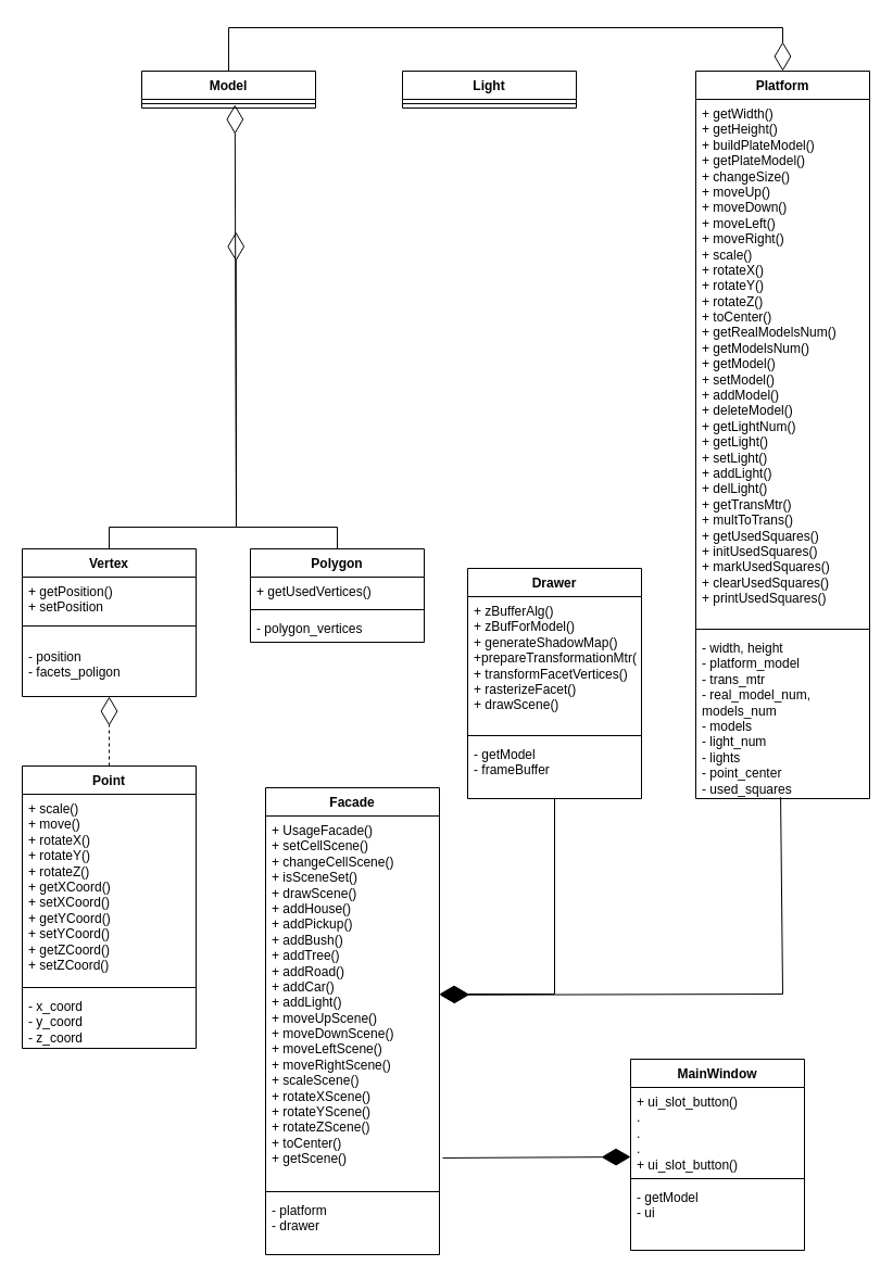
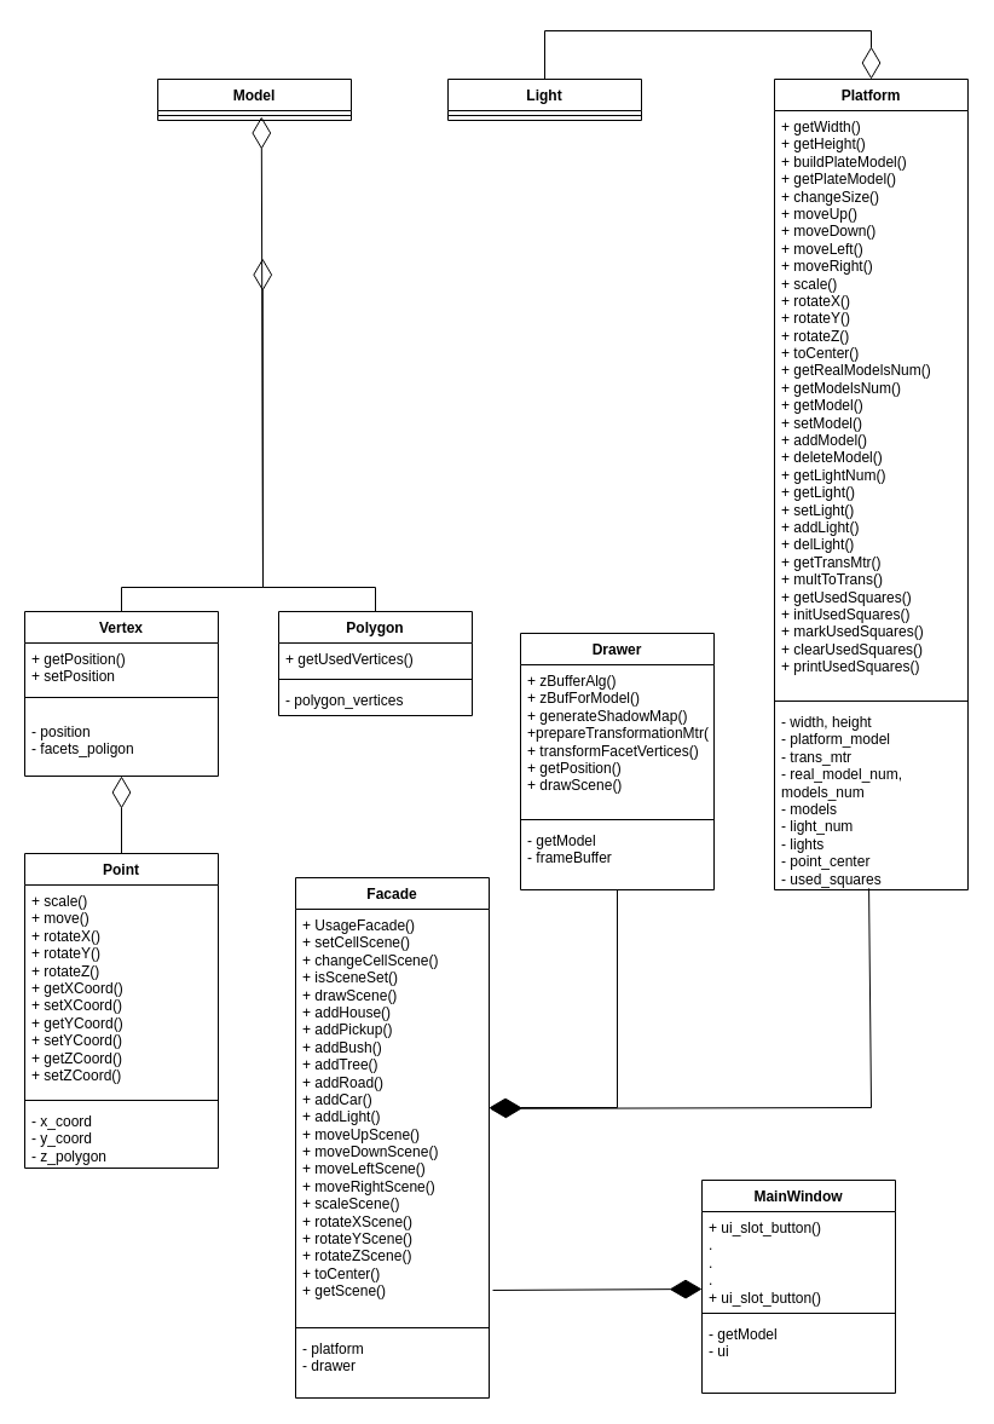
  <mxCell id="0" />
  <mxCell id="1" parent="0" />
  <mxCell id="2" value="Vertex" style="swimlane;align=center;verticalAlign=top;childLayout=stackLayout;horizontal=1;startSize=26;horizontalStack=0;resizeParent=1;resizeParentMax=0;resizeLast=0;collapsible=1;marginBottom=0;whiteSpace=wrap;html=1;" parent="1" vertex="1"><mxGeometry x="20" y="500" width="160" height="136" as="geometry" /></mxCell>
  <mxCell id="3" value="+ getPosition()&#10;+ setPosition" style="text;strokeColor=none;fillColor=none;align=left;verticalAlign=top;spacingLeft=4;spacingRight=4;overflow=hidden;rotatable=0;points=[[0,0.5],[1,0.5]];portConstraint=eastwest;whiteSpace=wrap;html=1;" parent="2" vertex="1"><mxGeometry y="26" width="160" height="30" as="geometry" /></mxCell>
  <mxCell id="4" value="" style="line;strokeWidth=1;fillColor=none;align=left;verticalAlign=middle;spacingTop=-1;spacingLeft=3;spacingRight=3;rotatable=0;labelPosition=right;points=[];portConstraint=eastwest;strokeColor=inherit;" parent="2" vertex="1"><mxGeometry y="56" width="160" height="30" as="geometry" /></mxCell>
  <mxCell id="5" value="- position&#10;- facets_poligon" style="text;strokeColor=none;fillColor=none;align=left;verticalAlign=top;spacingLeft=4;spacingRight=4;overflow=hidden;rotatable=0;points=[[0,0.5],[1,0.5]];portConstraint=eastwest;whiteSpace=wrap;html=1;" parent="2" vertex="1"><mxGeometry y="86" width="160" height="50" as="geometry" /></mxCell>
  <mxCell id="6" value="Polygon" style="swimlane;align=center;verticalAlign=top;childLayout=stackLayout;horizontal=1;startSize=26;horizontalStack=0;resizeParent=1;resizeParentMax=0;resizeLast=0;collapsible=1;marginBottom=0;whiteSpace=wrap;html=1;" parent="1" vertex="1"><mxGeometry x="230" y="500" width="160" height="86" as="geometry" /></mxCell>
  <mxCell id="7" value="+ getUsedVertices()&#10;&#10;" style="text;strokeColor=none;fillColor=none;align=left;verticalAlign=top;spacingLeft=4;spacingRight=4;overflow=hidden;rotatable=0;points=[[0,0.5],[1,0.5]];portConstraint=eastwest;whiteSpace=wrap;html=1;" parent="6" vertex="1"><mxGeometry y="26" width="160" height="26" as="geometry" /></mxCell>
  <mxCell id="8" value="" style="line;strokeWidth=1;fillColor=none;align=left;verticalAlign=middle;spacingTop=-1;spacingLeft=3;spacingRight=3;rotatable=0;labelPosition=right;points=[];portConstraint=eastwest;strokeColor=inherit;" parent="6" vertex="1"><mxGeometry y="52" width="160" height="8" as="geometry" /></mxCell>
  <mxCell id="9" value="- polygon_vertices&#10;&#10;" style="text;strokeColor=none;fillColor=none;align=left;verticalAlign=top;spacingLeft=4;spacingRight=4;overflow=hidden;rotatable=0;points=[[0,0.5],[1,0.5]];portConstraint=eastwest;whiteSpace=wrap;html=1;" parent="6" vertex="1"><mxGeometry y="60" width="160" height="26" as="geometry" /></mxCell>
  <mxCell id="10" value="Model&#10;" style="swimlane;align=center;verticalAlign=top;childLayout=stackLayout;horizontal=1;startSize=26;horizontalStack=0;resizeParent=1;resizeParentMax=0;resizeLast=0;collapsible=1;marginBottom=0;whiteSpace=wrap;html=1;" parent="1" vertex="1"><mxGeometry x="130" y="60" width="160" height="34" as="geometry" /></mxCell>
  <mxCell id="11" value="" style="line;strokeWidth=1;fillColor=none;align=left;verticalAlign=middle;spacingTop=-1;spacingLeft=3;spacingRight=3;rotatable=0;labelPosition=right;points=[];portConstraint=eastwest;strokeColor=inherit;" parent="10" vertex="1"><mxGeometry y="26" width="160" height="8" as="geometry" /></mxCell>
  <mxCell id="12" value="" style="endArrow=diamondThin;endFill=0;endSize=24;html=1;rounded=0;entryX=0.542;entryY=1.019;entryDx=0;entryDy=0;entryPerimeter=0;exitX=0.5;exitY=0;exitDx=0;exitDy=0;" parent="1" source="2" edge="1"><mxGeometry width="160" relative="1" as="geometry"><mxPoint x="90" y="480" as="sourcePoint" /><mxPoint x="216.72" y="208.128" as="targetPoint" /><Array as="points"><mxPoint x="100" y="480" /><mxPoint x="217" y="480" /></Array></mxGeometry></mxCell>
  <mxCell id="13" value="" style="endArrow=diamondThin;endFill=0;endSize=24;html=1;rounded=0;exitX=0.5;exitY=0;exitDx=0;exitDy=0;entryX=0.536;entryY=0.625;entryDx=0;entryDy=0;entryPerimeter=0;" parent="1" source="6" target="11" edge="1"><mxGeometry width="160" relative="1" as="geometry"><mxPoint x="60" y="430" as="sourcePoint" /><mxPoint x="216.72" y="207.232" as="targetPoint" /><Array as="points"><mxPoint x="310" y="480" /><mxPoint x="217" y="480" /></Array></mxGeometry></mxCell>
  <mxCell id="14" value="Point" style="swimlane;align=center;verticalAlign=top;childLayout=stackLayout;horizontal=1;startSize=26;horizontalStack=0;resizeParent=1;resizeParentMax=0;resizeLast=0;collapsible=1;marginBottom=0;whiteSpace=wrap;html=1;" parent="1" vertex="1"><mxGeometry x="20" y="700" width="160" height="260" as="geometry" /></mxCell>
  <mxCell id="15" value="+ scale()&#10;+ move()&#10;+ rotateX()&#10;+ rotateY()&#10;+ rotateZ()&#10;+ getXCoord()&#10;+ setXCoord()&#10;+ getYCoord()&#10;+ setYCoord()&#10;+ getZCoord()&#10;+ setZCoord()" style="text;strokeColor=none;fillColor=none;align=left;verticalAlign=top;spacingLeft=4;spacingRight=4;overflow=hidden;rotatable=0;points=[[0,0.5],[1,0.5]];portConstraint=eastwest;whiteSpace=wrap;html=1;" parent="14" vertex="1"><mxGeometry y="26" width="160" height="174" as="geometry" /></mxCell>
  <mxCell id="16" value="" style="line;strokeWidth=1;fillColor=none;align=left;verticalAlign=middle;spacingTop=-1;spacingLeft=3;spacingRight=3;rotatable=0;labelPosition=right;points=[];portConstraint=eastwest;strokeColor=inherit;" parent="14" vertex="1"><mxGeometry y="200" width="160" height="8" as="geometry" /></mxCell>
- <mxCell id="17" value="- x_coord &#10;- y_coord&#10;- z_coord" style="text;strokeColor=none;fillColor=none;align=left;verticalAlign=top;spacingLeft=4;spacingRight=4;overflow=hidden;rotatable=0;points=[[0,0.5],[1,0.5]];portConstraint=eastwest;whiteSpace=wrap;html=1;" parent="14" vertex="1"><mxGeometry y="208" width="160" height="52" as="geometry" /></mxCell>
- <mxCell id="18" value="" style="endArrow=diamondThin;endFill=0;endSize=24;html=1;rounded=0;exitX=0.5;exitY=0;exitDx=0;exitDy=0;entryX=0.5;entryY=1;entryDx=0;entryDy=0;dashed=1;" parent="1" source="14" target="2" edge="1"><mxGeometry width="160" relative="1" as="geometry"><mxPoint x="-60" y="640" as="sourcePoint" /><mxPoint x="100" y="640" as="targetPoint" /></mxGeometry></mxCell>
+ <mxCell id="17" value="- x_coord &#10;- y_coord&#10;- z_polygon" style="text;strokeColor=none;fillColor=none;align=left;verticalAlign=top;spacingLeft=4;spacingRight=4;overflow=hidden;rotatable=0;points=[[0,0.5],[1,0.5]];portConstraint=eastwest;whiteSpace=wrap;html=1;" parent="14" vertex="1"><mxGeometry y="208" width="160" height="52" as="geometry" /></mxCell>
+ <mxCell id="18" value="" style="endArrow=diamondThin;endFill=0;endSize=24;html=1;rounded=0;exitX=0.5;exitY=0;exitDx=0;exitDy=0;entryX=0.5;entryY=1;entryDx=0;entryDy=0;" parent="1" source="14" target="2" edge="1"><mxGeometry width="160" relative="1" as="geometry"><mxPoint x="-60" y="640" as="sourcePoint" /><mxPoint x="100" y="640" as="targetPoint" /></mxGeometry></mxCell>
  <mxCell id="19" value="Light&#10;&#10;" style="swimlane;align=center;verticalAlign=top;childLayout=stackLayout;horizontal=1;startSize=26;horizontalStack=0;resizeParent=1;resizeParentMax=0;resizeLast=0;collapsible=1;marginBottom=0;whiteSpace=wrap;html=1;" parent="1" vertex="1"><mxGeometry x="370" y="60" width="160" height="34" as="geometry" /></mxCell>
  <mxCell id="20" value="" style="line;strokeWidth=1;fillColor=none;align=left;verticalAlign=middle;spacingTop=-1;spacingLeft=3;spacingRight=3;rotatable=0;labelPosition=right;points=[];portConstraint=eastwest;strokeColor=inherit;" parent="19" vertex="1"><mxGeometry y="26" width="160" height="8" as="geometry" /></mxCell>
  <mxCell id="21" value="Platform&#10;&#10;" style="swimlane;align=center;verticalAlign=top;childLayout=stackLayout;horizontal=1;startSize=26;horizontalStack=0;resizeParent=1;resizeParentMax=0;resizeLast=0;collapsible=1;marginBottom=0;whiteSpace=wrap;html=1;" parent="1" vertex="1"><mxGeometry x="640" y="60" width="160" height="670" as="geometry" /></mxCell>
  <mxCell id="22" value="+ getWidth()&#10;+ getHeight()&#10;+ buildPlateModel()&#10;+ getPlateModel()&#10;+ changeSize()&#10;+ moveUp()&#10;+ moveDown()&#10;+ moveLeft()&#10;+ moveRight()&#10;+ scale()&#10;+ rotateX()&#10;+ rotateY()&#10;+ rotateZ()&#10;+ toCenter()&#10;+ getRealModelsNum()&#10;+ getModelsNum()&#10;+ getModel()&#10;+ setModel()&#10;+ addModel()&#10;+ deleteModel()&#10;+ getLightNum()&#10;+ getLight()&#10;+ setLight()&#10;+ addLight()&#10;+ delLight()&#10;+ getTransMtr()&#10;+ multToTrans()&#10;+ getUsedSquares()&#10;+ initUsedSquares()&#10;+ markUsedSquares()&#10;+ clearUsedSquares()&#10;+ printUsedSquares()" style="text;strokeColor=none;fillColor=none;align=left;verticalAlign=top;spacingLeft=4;spacingRight=4;overflow=hidden;rotatable=0;points=[[0,0.5],[1,0.5]];portConstraint=eastwest;whiteSpace=wrap;html=1;" parent="21" vertex="1"><mxGeometry y="26" width="160" height="484" as="geometry" /></mxCell>
  <mxCell id="23" value="" style="line;strokeWidth=1;fillColor=none;align=left;verticalAlign=middle;spacingTop=-1;spacingLeft=3;spacingRight=3;rotatable=0;labelPosition=right;points=[];portConstraint=eastwest;strokeColor=inherit;" parent="21" vertex="1"><mxGeometry y="510" width="160" height="8" as="geometry" /></mxCell>
  <mxCell id="24" value="- width, height&#10;- platform_model&#10;- trans_mtr&#10;- real_model_num, models_num&#10;- models&#10;- light_num&#10;- lights&#10;- point_center&#10;- used_squares" style="text;strokeColor=none;fillColor=none;align=left;verticalAlign=top;spacingLeft=4;spacingRight=4;overflow=hidden;rotatable=0;points=[[0,0.5],[1,0.5]];portConstraint=eastwest;whiteSpace=wrap;html=1;" parent="21" vertex="1"><mxGeometry y="518" width="160" height="152" as="geometry" /></mxCell>
- <mxCell id="26" value="" style="endArrow=diamondThin;endFill=0;endSize=24;html=1;rounded=0;entryX=0.5;entryY=0;entryDx=0;entryDy=0;exitX=0.5;exitY=0;exitDx=0;exitDy=0;" parent="1" source="10" target="21" edge="1"><mxGeometry width="160" relative="1" as="geometry"><mxPoint x="200" y="20" as="sourcePoint" /><mxPoint x="720" y="30" as="targetPoint" /><Array as="points"><mxPoint x="210" y="20" /><mxPoint x="720" y="20" /></Array></mxGeometry></mxCell>
+ <mxCell id="25" value="" style="endArrow=diamondThin;endFill=0;endSize=24;html=1;rounded=0;entryX=0.5;entryY=0;entryDx=0;entryDy=0;exitX=0.5;exitY=0;exitDx=0;exitDy=0;" parent="1" source="19" target="21" edge="1"><mxGeometry width="160" relative="1" as="geometry"><mxPoint x="550" y="50" as="sourcePoint" /><mxPoint x="710" y="50" as="targetPoint" /><Array as="points"><mxPoint x="450" y="20" /><mxPoint x="720" y="20" /></Array></mxGeometry></mxCell>
  <mxCell id="27" value="Drawer" style="swimlane;align=center;verticalAlign=top;childLayout=stackLayout;horizontal=1;startSize=26;horizontalStack=0;resizeParent=1;resizeParentMax=0;resizeLast=0;collapsible=1;marginBottom=0;whiteSpace=wrap;html=1;" parent="1" vertex="1"><mxGeometry x="430" y="518" width="160" height="212" as="geometry" /></mxCell>
- <mxCell id="28" value="+ zBufferAlg()&lt;br&gt;+ zBufForModel()&lt;br&gt;+ generateShadowMap()&lt;br&gt;+prepareTransformationMtr()&lt;br&gt;+ transformFacetVertices()&lt;br&gt;+ rasterizeFacet()&lt;br&gt;+ drawScene()" style="text;strokeColor=none;fillColor=none;align=left;verticalAlign=top;spacingLeft=4;spacingRight=4;overflow=hidden;rotatable=0;points=[[0,0.5],[1,0.5]];portConstraint=eastwest;whiteSpace=wrap;html=1;" parent="27" vertex="1"><mxGeometry y="26" width="160" height="124" as="geometry" /></mxCell>
+ <mxCell id="28" value="+ zBufferAlg()&lt;br&gt;+ zBufForModel()&lt;br&gt;+ generateShadowMap()&lt;br&gt;+prepareTransformationMtr()&lt;br&gt;+ transformFacetVertices()&lt;br&gt;+ getPosition()&lt;br&gt;+ drawScene()" style="text;strokeColor=none;fillColor=none;align=left;verticalAlign=top;spacingLeft=4;spacingRight=4;overflow=hidden;rotatable=0;points=[[0,0.5],[1,0.5]];portConstraint=eastwest;whiteSpace=wrap;html=1;" parent="27" vertex="1"><mxGeometry y="26" width="160" height="124" as="geometry" /></mxCell>
  <mxCell id="29" value="" style="line;strokeWidth=1;fillColor=none;align=left;verticalAlign=middle;spacingTop=-1;spacingLeft=3;spacingRight=3;rotatable=0;labelPosition=right;points=[];portConstraint=eastwest;strokeColor=inherit;" parent="27" vertex="1"><mxGeometry y="150" width="160" height="8" as="geometry" /></mxCell>
  <mxCell id="30" value="- getModel&#10;- frameBuffer" style="text;strokeColor=none;fillColor=none;align=left;verticalAlign=top;spacingLeft=4;spacingRight=4;overflow=hidden;rotatable=0;points=[[0,0.5],[1,0.5]];portConstraint=eastwest;whiteSpace=wrap;html=1;" parent="27" vertex="1"><mxGeometry y="158" width="160" height="54" as="geometry" /></mxCell>
  <mxCell id="31" value="Facade" style="swimlane;align=center;verticalAlign=top;childLayout=stackLayout;horizontal=1;startSize=26;horizontalStack=0;resizeParent=1;resizeParentMax=0;resizeLast=0;collapsible=1;marginBottom=0;whiteSpace=wrap;html=1;" parent="1" vertex="1"><mxGeometry x="244" y="720" width="160" height="430" as="geometry" /></mxCell>
  <mxCell id="32" value="+ UsageFacade()&#10;+ setCellScene()&#10;+ changeCellScene()&#10;+ isSceneSet()&#10;+ drawScene()&#10;+ addHouse()&#10;+ addPickup()&#10;+ addBush()&#10;+ addTree()&#10;+ addRoad()&#10;+ addCar()&#10;+ addLight()&#10;+ moveUpScene()&#10;+ moveDownScene()&#10;+ moveLeftScene()&#10;+ moveRightScene()&#10;+ scaleScene()&#10;+ rotateXScene()&#10;+ rotateYScene()&#10;+ rotateZScene()&#10;+ toCenter()&#10;+ getScene()" style="text;strokeColor=none;fillColor=none;align=left;verticalAlign=top;spacingLeft=4;spacingRight=4;overflow=hidden;rotatable=0;points=[[0,0.5],[1,0.5]];portConstraint=eastwest;whiteSpace=wrap;html=1;" parent="31" vertex="1"><mxGeometry y="26" width="160" height="342" as="geometry" /></mxCell>
  <mxCell id="33" value="" style="line;strokeWidth=1;fillColor=none;align=left;verticalAlign=middle;spacingTop=-1;spacingLeft=3;spacingRight=3;rotatable=0;labelPosition=right;points=[];portConstraint=eastwest;strokeColor=inherit;" parent="31" vertex="1"><mxGeometry y="368" width="160" height="8" as="geometry" /></mxCell>
  <mxCell id="34" value="- platform&#10;- drawer" style="text;strokeColor=none;fillColor=none;align=left;verticalAlign=top;spacingLeft=4;spacingRight=4;overflow=hidden;rotatable=0;points=[[0,0.5],[1,0.5]];portConstraint=eastwest;whiteSpace=wrap;html=1;" parent="31" vertex="1"><mxGeometry y="376" width="160" height="54" as="geometry" /></mxCell>
  <mxCell id="35" value="MainWindow" style="swimlane;align=center;verticalAlign=top;childLayout=stackLayout;horizontal=1;startSize=26;horizontalStack=0;resizeParent=1;resizeParentMax=0;resizeLast=0;collapsible=1;marginBottom=0;whiteSpace=wrap;html=1;" parent="1" vertex="1"><mxGeometry x="580" y="970" width="160" height="176" as="geometry" /></mxCell>
  <mxCell id="36" value="+ ui_slot_button()&#10;.&#10;.&#10;.&#10;+ ui_slot_button()" style="text;strokeColor=none;fillColor=none;align=left;verticalAlign=top;spacingLeft=4;spacingRight=4;overflow=hidden;rotatable=0;points=[[0,0.5],[1,0.5]];portConstraint=eastwest;whiteSpace=wrap;html=1;" parent="35" vertex="1"><mxGeometry y="26" width="160" height="80" as="geometry" /></mxCell>
  <mxCell id="37" value="" style="line;strokeWidth=1;fillColor=none;align=left;verticalAlign=middle;spacingTop=-1;spacingLeft=3;spacingRight=3;rotatable=0;labelPosition=right;points=[];portConstraint=eastwest;strokeColor=inherit;" parent="35" vertex="1"><mxGeometry y="106" width="160" height="8" as="geometry" /></mxCell>
  <mxCell id="38" value="- getModel&#10;- ui" style="text;strokeColor=none;fillColor=none;align=left;verticalAlign=top;spacingLeft=4;spacingRight=4;overflow=hidden;rotatable=0;points=[[0,0.5],[1,0.5]];portConstraint=eastwest;whiteSpace=wrap;html=1;" parent="35" vertex="1"><mxGeometry y="114" width="160" height="62" as="geometry" /></mxCell>
  <mxCell id="39" value="" style="endArrow=diamondThin;endFill=1;endSize=24;html=1;rounded=0;entryX=-0.031;entryY=-0.054;entryDx=0;entryDy=0;entryPerimeter=0;exitX=1.019;exitY=0.921;exitDx=0;exitDy=0;exitPerimeter=0;" parent="1" source="32" edge="1"><mxGeometry width="160" relative="1" as="geometry"><mxPoint x="414.96" y="1065.02" as="sourcePoint" /><mxPoint x="580" y="1059.996" as="targetPoint" /></mxGeometry></mxCell>
  <mxCell id="40" value="" style="endArrow=diamondThin;endFill=1;endSize=24;html=1;rounded=0;exitX=0.5;exitY=1;exitDx=0;exitDy=0;" parent="1" source="27" edge="1"><mxGeometry width="160" relative="1" as="geometry"><mxPoint x="449.52" y="910" as="sourcePoint" /><mxPoint x="404" y="910" as="targetPoint" /><Array as="points"><mxPoint x="510" y="910" /></Array></mxGeometry></mxCell>
  <mxCell id="41" value="" style="endArrow=diamondThin;endFill=1;endSize=24;html=1;rounded=0;entryX=1.002;entryY=0.482;entryDx=0;entryDy=0;entryPerimeter=0;exitX=0.488;exitY=0.992;exitDx=0;exitDy=0;exitPerimeter=0;" parent="1" source="24" target="32" edge="1"><mxGeometry width="160" relative="1" as="geometry"><mxPoint x="460" y="900" as="sourcePoint" /><mxPoint x="620" y="900" as="targetPoint" /><Array as="points"><mxPoint x="720" y="910" /></Array></mxGeometry></mxCell>
